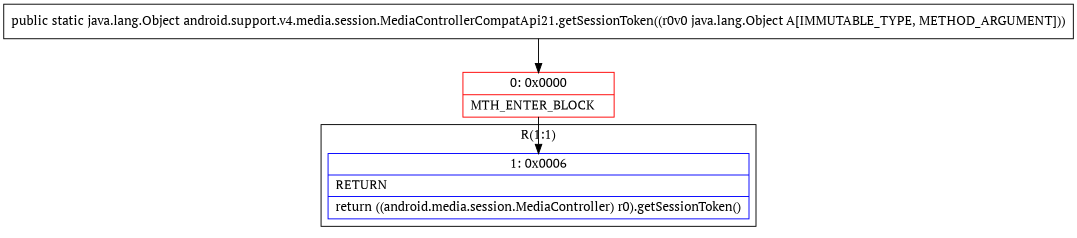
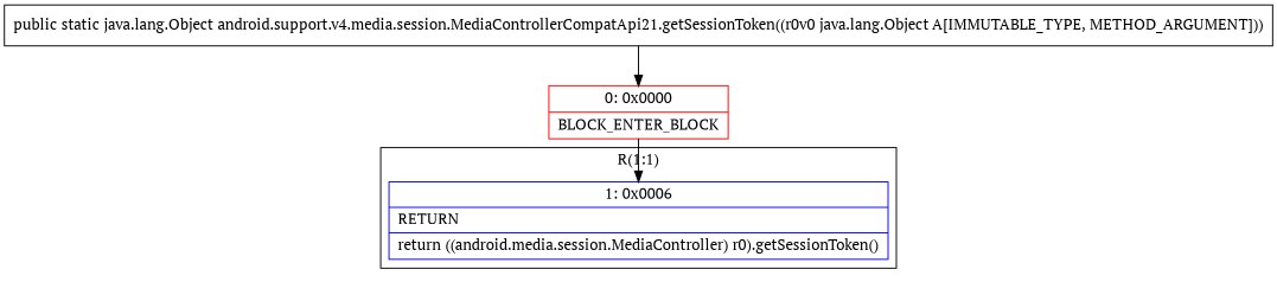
  digraph {
    fontname="PT Serif"
    node [shape=record fontname="PT Serif"]
    edge [fontname="PT Serif"]
    n1 [color=blue label="{1\:\ 0x0006|RETURN\l|return ((android.media.session.MediaController) r0).getSessionToken()\l}"]
-   n2 [color=red label="{0\:\ 0x0000|MTH_ENTER_BLOCK\l}"]
+   n2 [color=red label="{0\:\ 0x0000|BLOCK_ENTER_BLOCK\l}"]
    n3 [label="{public static java.lang.Object android.support.v4.media.session.MediaControllerCompatApi21.getSessionToken((r0v0 java.lang.Object A[IMMUTABLE_TYPE, METHOD_ARGUMENT])) }"]
    subgraph cluster_1 {
      label="R(1:1)"
      n1
    }
    n2 -> n1
    n3 -> n2
  }
